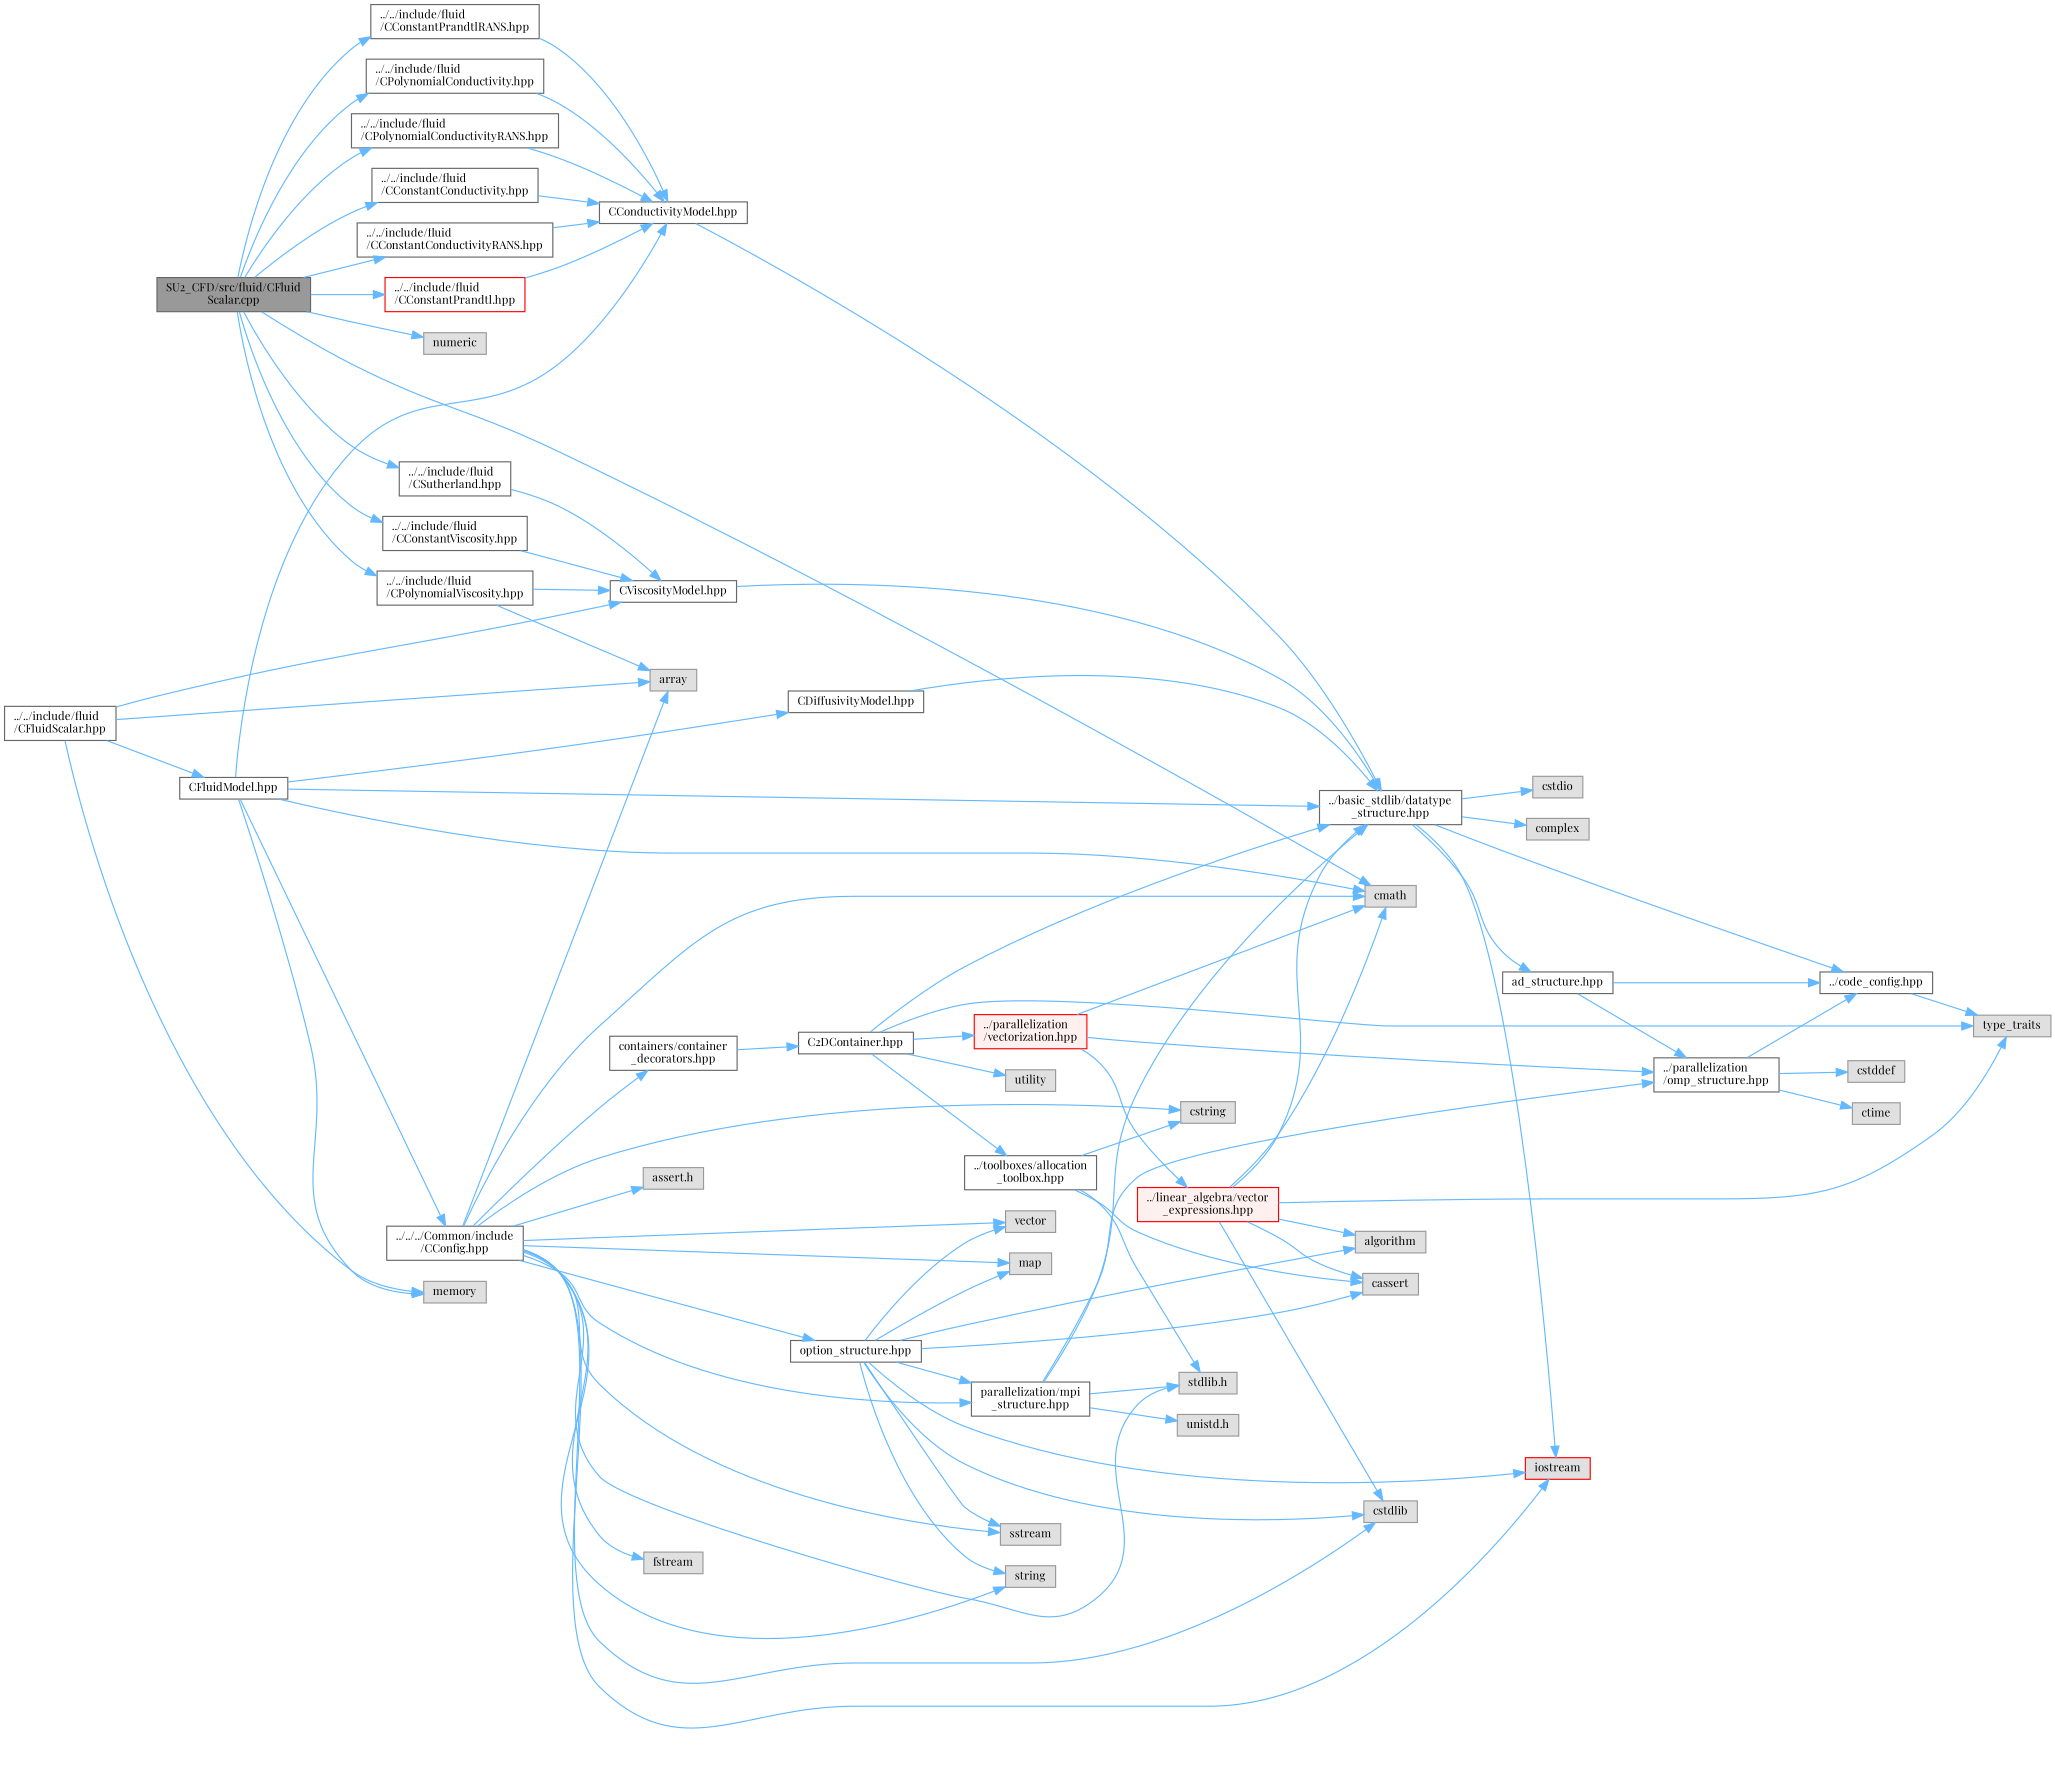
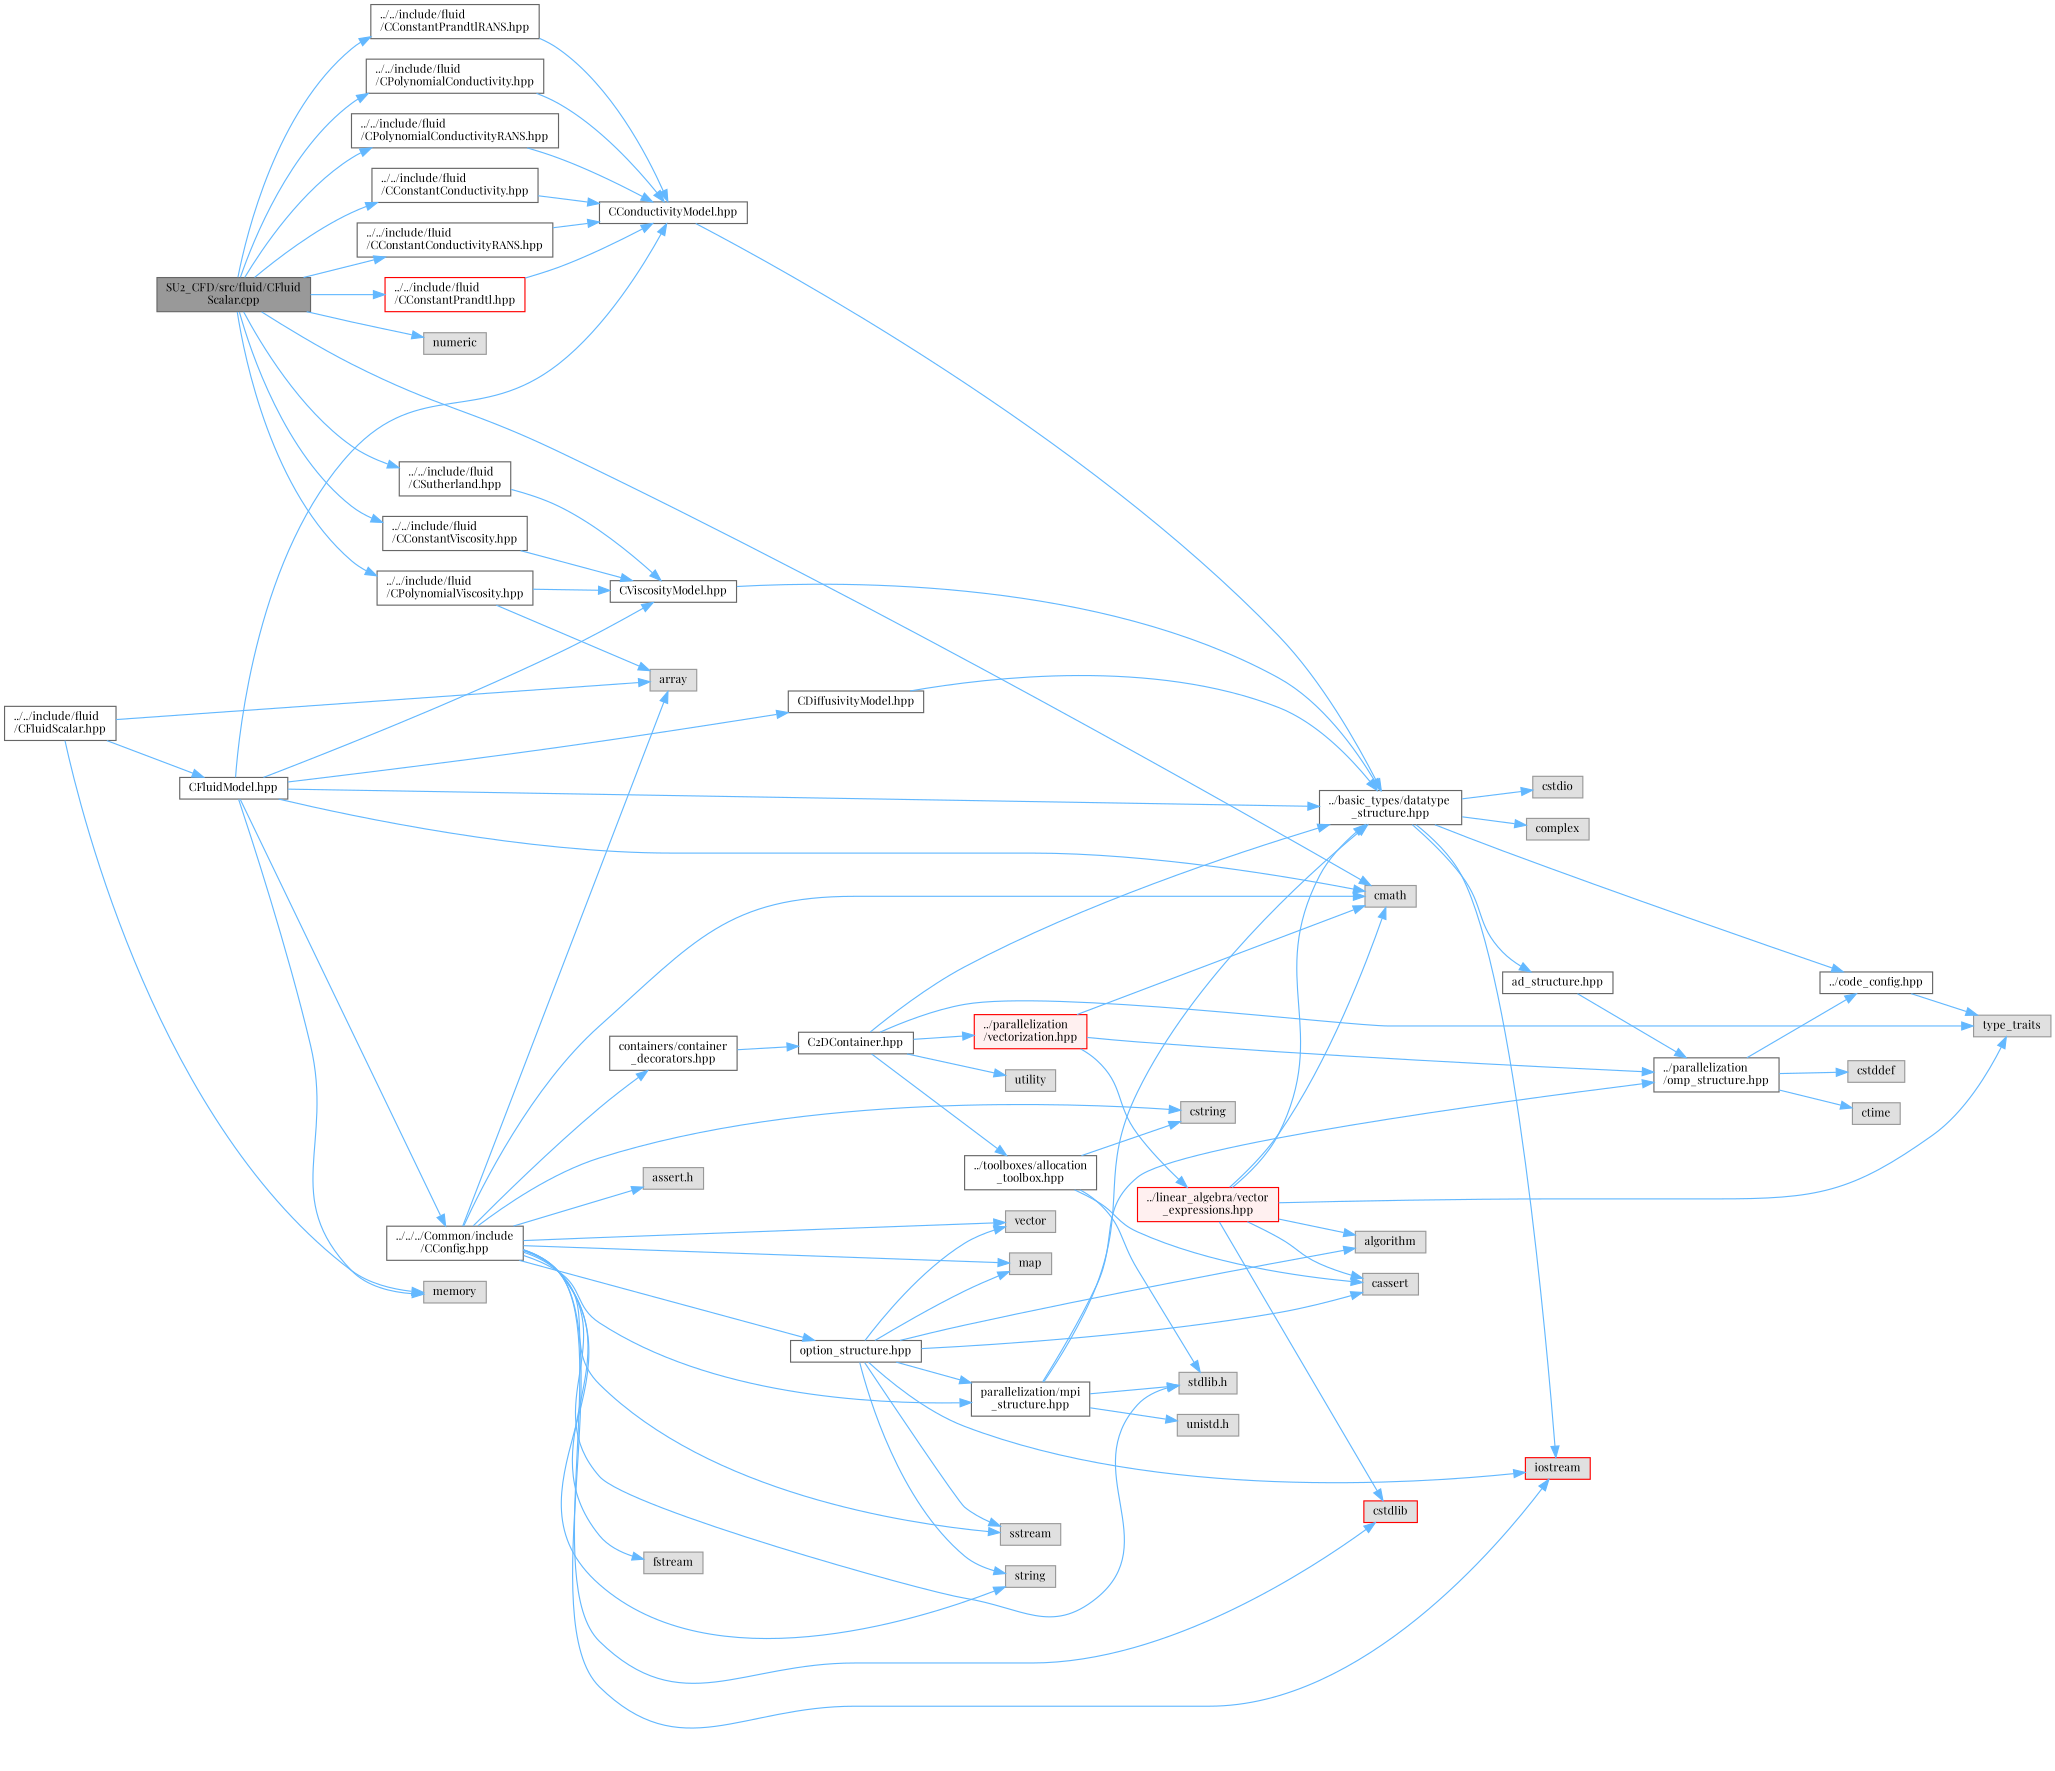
  digraph {
    fontname="Playfair Display"
    rankdir=LR
    node [color=grey40 fillcolor=white fontname="Playfair Display" fontsize=10 shape=box style=filled]
    edge [color=steelblue1 fontname="Playfair Display" fontsize=10 labelfontname=Helvetica labelfontsize=10 style=solid]
    n1 [color=gray40 fillcolor=grey60 fontcolor=black height=0.2 label="SU2_CFD/src/fluid/CFluid\lScalar.cpp" width=0.4]
    n2 [color=grey60 fillcolor="#E0E0E0" height=0.2 label=cmath width=0.4]
    n3 [color=grey60 fillcolor="#E0E0E0" height=0.2 label=numeric width=0.4]
    n4 [height=0.2 label="../../include/fluid\l/CConstantConductivity.hpp" width=0.4]
    n5 [height=0.2 label="../../include/fluid\l/CConstantConductivityRANS.hpp" width=0.4]
    n6 [color=red height=0.2 label="../../include/fluid\l/CConstantPrandtl.hpp" width=0.4]
    n7 [height=0.2 label="../../include/fluid\l/CConstantPrandtlRANS.hpp" width=0.4]
    n8 [height=0.2 label="../../include/fluid\l/CConstantViscosity.hpp" width=0.4]
    n9 [height=0.2 label="../../include/fluid\l/CPolynomialConductivity.hpp" width=0.4]
    n10 [height=0.2 label="../../include/fluid\l/CPolynomialConductivityRANS.hpp" width=0.4]
    n11 [height=0.2 label="../../include/fluid\l/CPolynomialViscosity.hpp" width=0.4]
    n12 [height=0.2 label="../../include/fluid\l/CSutherland.hpp" width=0.4]
    n13 [height=0.2 label="../../include/fluid\l/CFluidScalar.hpp" width=0.4]
    n14 [color=grey60 fillcolor="#E0E0E0" height=0.2 label=memory width=0.4]
    n15 [color=grey60 fillcolor="#E0E0E0" height=0.2 label=array width=0.4]
    n16 [height=0.2 label="CFluidModel.hpp" width=0.4]
    n17 [height=0.2 label="CConductivityModel.hpp" width=0.4]
    n18 [height=0.2 label="CViscosityModel.hpp" width=0.4]
    n19 [height=0.2 label="../../../Common/include\l/CConfig.hpp" width=0.4]
-   n20 [height=0.2 label="../basic_stdlib/datatype\l_structure.hpp" width=0.4]
+   n20 [height=0.2 label="../basic_types/datatype\l_structure.hpp" width=0.4]
    n21 [height=0.2 label="CDiffusivityModel.hpp" width=0.4]
    n22 [height=0.2 label="parallelization/mpi\l_structure.hpp" width=0.4]
    n23 [color=grey60 fillcolor="#E0E0E0" height=0.2 label="stdlib.h" width=0.4]
    n24 [color=red fillcolor="#E0E0E0" height=0.2 label=iostream width=0.4]
-   n25 [color=grey60 fillcolor="#E0E0E0" height=0.2 label=cstdlib width=0.4]
+   n25 [color=red fillcolor="#E0E0E0" height=0.2 label=cstdlib width=0.4]
    n26 [color=grey60 fillcolor="#E0E0E0" height=0.2 label=fstream width=0.4]
    n27 [color=grey60 fillcolor="#E0E0E0" height=0.2 label=sstream width=0.4]
    n28 [color=grey60 fillcolor="#E0E0E0" height=0.2 label=string width=0.4]
    n29 [color=grey60 fillcolor="#E0E0E0" height=0.2 label=cstring width=0.4]
    n30 [color=grey60 fillcolor="#E0E0E0" height=0.2 label=vector width=0.4]
    n31 [color=grey60 fillcolor="#E0E0E0" height=0.2 label=map width=0.4]
    n32 [color=grey60 fillcolor="#E0E0E0" height=0.2 label="assert.h" width=0.4]
    n33 [height=0.2 label="option_structure.hpp" width=0.4]
    n34 [height=0.2 label="containers/container\l_decorators.hpp" width=0.4]
    n35 [color=grey60 fillcolor="#E0E0E0" height=0.2 label=complex width=0.4]
    n36 [color=grey60 fillcolor="#E0E0E0" height=0.2 label=cstdio width=0.4]
    n37 [height=0.2 label="../code_config.hpp" width=0.4]
    n38 [height=0.2 label="ad_structure.hpp" width=0.4]
    n39 [height=0.2 label="../parallelization\l/omp_structure.hpp" width=0.4]
    n40 [color=grey60 fillcolor="#E0E0E0" height=0.2 label="unistd.h" width=0.4]
    n41 [color=grey60 fillcolor="#E0E0E0" height=0.2 label=algorithm width=0.4]
    n42 [color=grey60 fillcolor="#E0E0E0" height=0.2 label=cassert width=0.4]
    n43 [height=0.2 label="C2DContainer.hpp" width=0.4]
    n44 [color=grey60 fillcolor="#E0E0E0" height=0.2 label=cstddef width=0.4]
    n45 [color=grey60 fillcolor="#E0E0E0" height=0.2 label=ctime width=0.4]
    n46 [color=grey60 fillcolor="#E0E0E0" height=0.2 label=type_traits width=0.4]
    n47 [height=0.2 label="../toolboxes/allocation\l_toolbox.hpp" width=0.4]
    n48 [color=red fillcolor="#FFF0F0" height=0.2 label="../parallelization\l/vectorization.hpp" width=0.4]
    n49 [color=grey60 fillcolor="#E0E0E0" height=0.2 label=utility width=0.4]
    n50 [color=red fillcolor="#FFF0F0" height=0.2 label="../linear_algebra/vector\l_expressions.hpp" width=0.4]
    n1 -> n2
    n1 -> n3
    n1 -> n4
    n1 -> n5
    n1 -> n6
    n1 -> n7
    n1 -> n8
    n1 -> n9
    n1 -> n10
    n1 -> n11
    n1 -> n12
    n4 -> n17
    n5 -> n17
    n6 -> n17
    n7 -> n17
    n8 -> n18
    n9 -> n17
    n10 -> n17
    n11 -> n15
    n11 -> n18
    n12 -> n18
    n13 -> n14
    n13 -> n15
    n13 -> n16
    n16 -> n2
    n16 -> n14
    n16 -> n17
-   n13 -> n18
+   n16 -> n18
    n16 -> n19
    n16 -> n20
    n16 -> n21
    n17 -> n20
    n18 -> n20
    n19 -> n2
    n19 -> n15
    n19 -> n22
    n19 -> n23
    n19 -> n24
    n19 -> n25
    n19 -> n26
    n19 -> n27
    n19 -> n28
    n19 -> n29
    n19 -> n30
    n19 -> n31
    n19 -> n32
    n19 -> n33
    n19 -> n34
    n20 -> n24
    n20 -> n35
    n20 -> n36
    n20 -> n37
    n20 -> n38
    n21 -> n20
    n22 -> n20
    n22 -> n23
    n22 -> n39
    n22 -> n40
    n33 -> n22
    n33 -> n24
-   n33 -> n25
    n33 -> n27
    n33 -> n28
    n33 -> n30
    n33 -> n31
    n33 -> n41
    n33 -> n42
    n34 -> n43
    n37 -> n46
-   n38 -> n37
    n38 -> n39
    n39 -> n37
    n39 -> n44
    n39 -> n45
    n43 -> n20
    n43 -> n46
    n43 -> n47
    n43 -> n48
    n43 -> n49
    n47 -> n23
    n47 -> n29
    n47 -> n42
    n48 -> n2
    n48 -> n39
    n48 -> n50
    n50 -> n2
    n50 -> n20
    n50 -> n25
    n50 -> n41
    n50 -> n42
    n50 -> n46
  }
